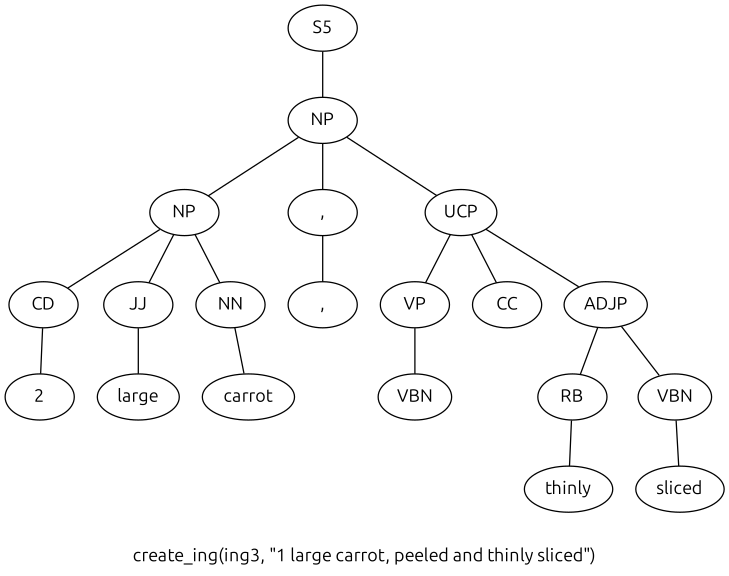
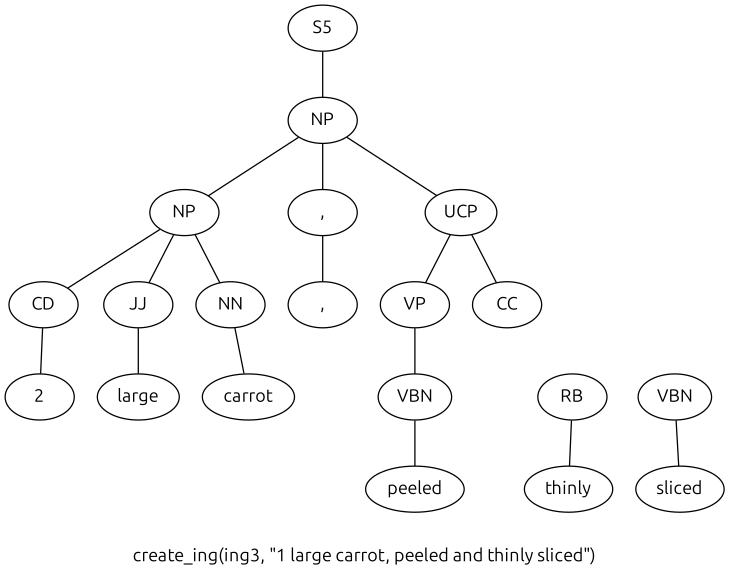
  graph {
    fontname=Ubuntu
    label="create_ing(ing3, \"1 large carrot, peeled and thinly sliced\")"
    node [fontname=Ubuntu]
    edge [fontname=Ubuntu]
    n1 [label=S5]
    n2 [label=NP]
    n3 [label=NP]
    n4 [label=","]
    n5 [label=UCP]
    n6 [label=CD]
    n7 [label=JJ]
    n8 [label=NN]
    n9 [label=","]
    n10 [label=VP]
    n11 [label=CC]
-   n12 [label=ADJP]
    n13 [label=2]
    n14 [label=large]
    n15 [label=carrot]
    n16 [label=VBN]
    n17 [label=RB]
    n18 [label=VBN]
+   n19 [label=peeled]
    n20 [label=thinly]
    n21 [label=sliced]
    n1 -- n2
    n2 -- n3
    n2 -- n4
    n2 -- n5
    n3 -- n6
    n3 -- n7
    n3 -- n8
    n4 -- n9
    n5 -- n10
    n5 -- n11
-   n5 -- n12
    n6 -- n13
    n7 -- n14
    n8 -- n15
    n10 -- n16
-   n12 -- n17
-   n12 -- n18
+   n16 -- n19
    n17 -- n20
    n18 -- n21
  }
